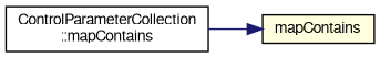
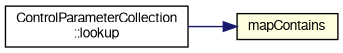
  digraph {
    rankdir=LR
    node [color=black fontname=FreeSans fontsize=10 shape=record style=filled]
-   n1 [fillcolor=white fontcolor=black height=0.2 label="ControlParameterCollection\l::mapContains" width=0.4]
+   n1 [fillcolor=white fontcolor=black height=0.2 label="ControlParameterCollection\l::lookup" width=0.4]
    n2 [fillcolor=lightyellow height=0.2 label=mapContains width=0.4]
    n1 -> n2 [color=midnightblue fontname=FreeSans fontsize=10 labelfontname=FreeSans labelfontsize=10 style=solid]
  }
